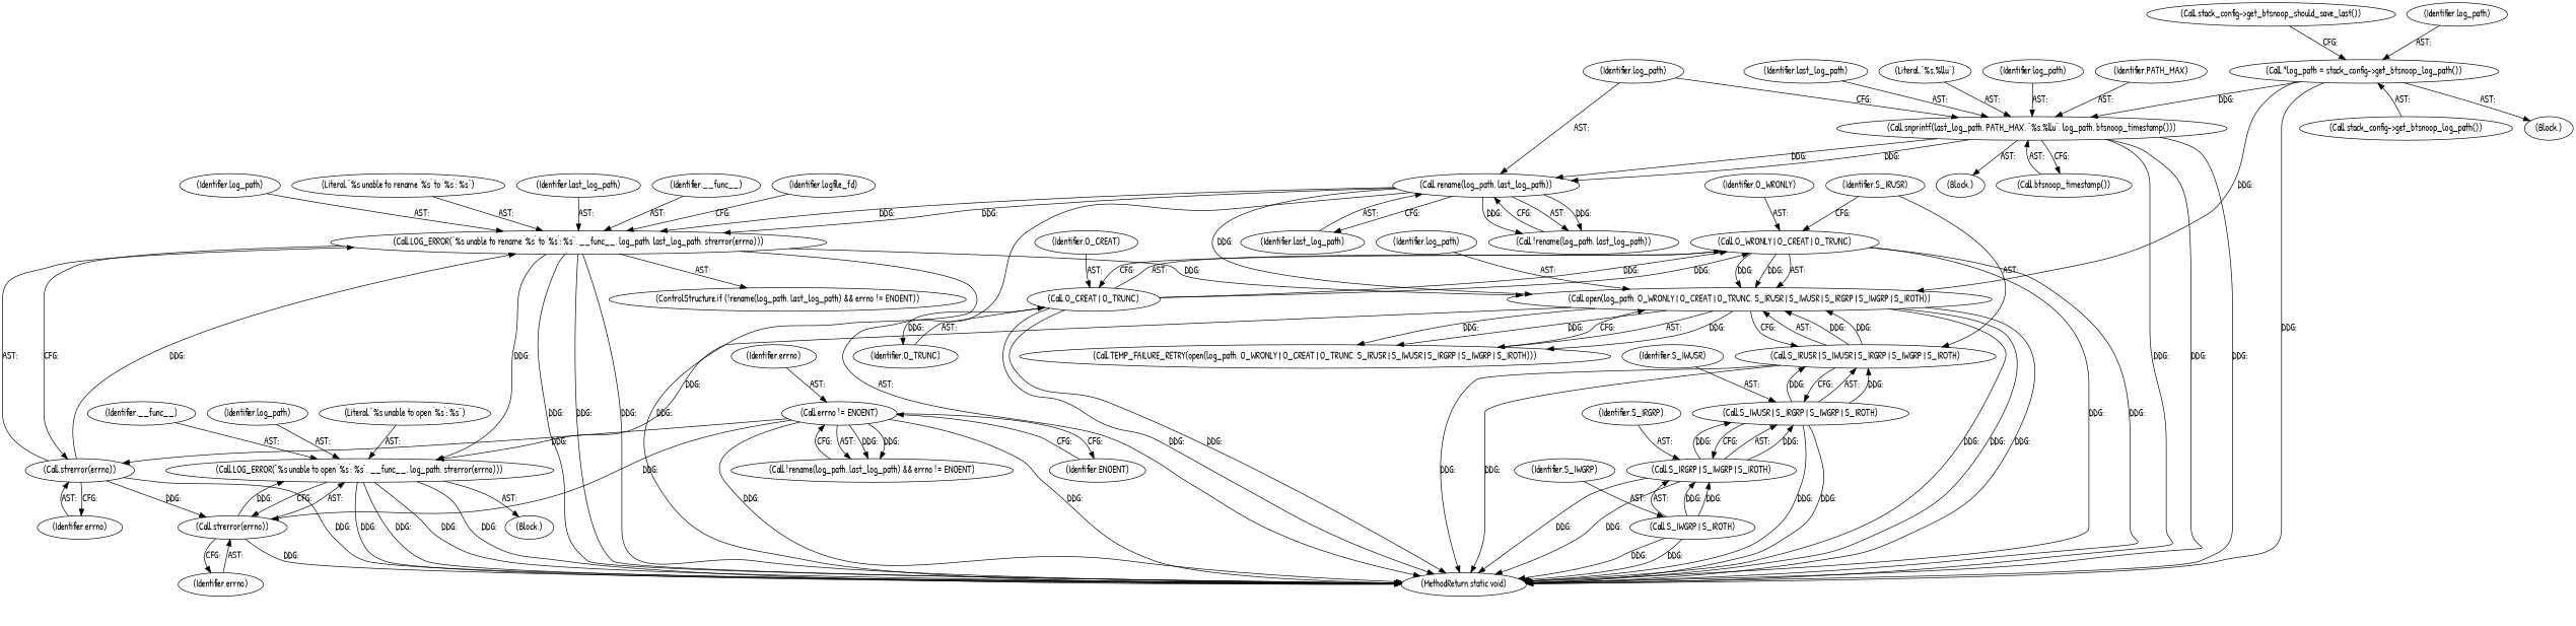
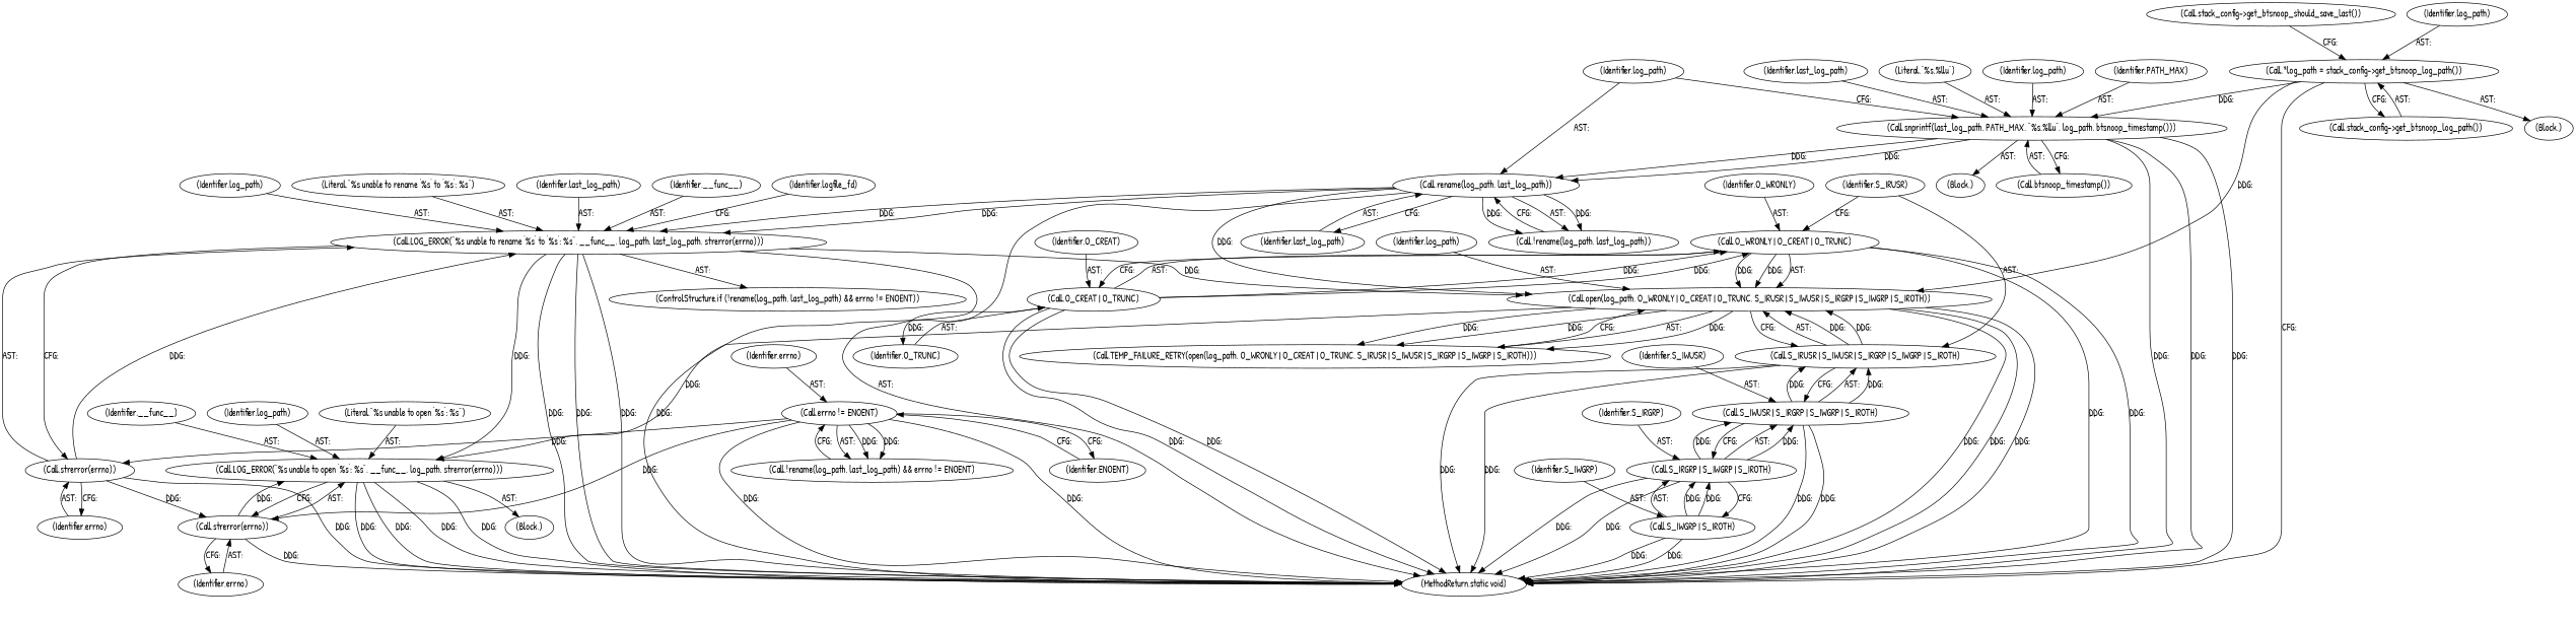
  digraph {
    fontname="Patrick Hand"
    node [fontname="Patrick Hand"]
    edge [fontname="Patrick Hand"]
    n1 [label="(Call,LOG_ERROR(\"%s unable to open '%s': %s\", __func__, log_path, strerror(errno)))"]
    n2 [label="(Call,strerror(errno))"]
    n3 [label="(MethodReturn,static void)"]
    n4 [label="(Block,)"]
    n5 [label="(Identifier,errno)"]
    n6 [label="(Call,LOG_ERROR(\"%s unable to rename '%s' to '%s': %s\", __func__, log_path, last_log_path, strerror(errno)))"]
    n7 [label="(Call,strerror(errno))"]
    n8 [label="(Call,open(log_path, O_WRONLY | O_CREAT | O_TRUNC, S_IRUSR | S_IWUSR | S_IRGRP | S_IWGRP | S_IROTH))"]
    n9 [label="(ControlStructure,if (!rename(log_path, last_log_path) && errno != ENOENT))"]
    n10 [label="(Identifier,errno)"]
    n11 [label="(Call,S_IRUSR | S_IWUSR | S_IRGRP | S_IWGRP | S_IROTH)"]
    n12 [label="(Call,TEMP_FAILURE_RETRY(open(log_path, O_WRONLY | O_CREAT | O_TRUNC, S_IRUSR | S_IWUSR | S_IRGRP | S_IWGRP | S_IROTH)))"]
    n13 [label="(Call,rename(log_path, last_log_path))"]
    n14 [label="(Identifier,last_log_path)"]
    n15 [label="(Call,!rename(log_path, last_log_path))"]
    n16 [label="(Call,snprintf(last_log_path, PATH_MAX, \"%s.%llu\", log_path, btsnoop_timestamp()))"]
    n17 [label="(Block,)"]
    n18 [label="(Call,btsnoop_timestamp())"]
    n19 [label="(Call,*log_path = stack_config->get_btsnoop_log_path())"]
    n20 [label="(Call,stack_config->get_btsnoop_log_path())"]
    n21 [label="(Block,)"]
    n22 [label="(Call,errno != ENOENT)"]
    n23 [label="(Identifier,ENOENT)"]
    n24 [label="(Call,!rename(log_path, last_log_path) && errno != ENOENT)"]
    n25 [label="(Call,S_IWUSR | S_IRGRP | S_IWGRP | S_IROTH)"]
    n26 [label="(Call,O_WRONLY | O_CREAT | O_TRUNC)"]
    n27 [label="(Call,O_CREAT | O_TRUNC)"]
    n28 [label="(Identifier,O_TRUNC)"]
    n29 [label="(Call,S_IRGRP | S_IWGRP | S_IROTH)"]
    n30 [label="(Call,S_IWGRP | S_IROTH)"]
    n31 [label="(Identifier,__func__)"]
    n32 [label="(Call,stack_config->get_btsnoop_should_save_last())"]
    n33 [label="(Identifier,errno)"]
    n34 [label="(Identifier,last_log_path)"]
    n35 [label="(Identifier,S_IRUSR)"]
    n36 [label="(Identifier,O_CREAT)"]
    n37 [label="(Identifier,S_IWGRP)"]
    n38 [label="(Literal,\"%s.%llu\")"]
    n39 [label="(Identifier,log_path)"]
    n40 [label="(Identifier,log_path)"]
    n41 [label="(Identifier,logfile_fd)"]
    n42 [label="(Identifier,S_IWUSR)"]
    n43 [label="(Identifier,log_path)"]
    n44 [label="(Identifier,log_path)"]
    n45 [label="(Identifier,S_IRGRP)"]
    n46 [label="(Identifier,log_path)"]
    n47 [label="(Identifier,log_path)"]
    n48 [label="(Identifier,O_WRONLY)"]
    n49 [label="(Literal,\"%s unable to rename '%s' to '%s': %s\")"]
    n50 [label="(Identifier,last_log_path)"]
    n51 [label="(Identifier,__func__)"]
    n52 [label="(Literal,\"%s unable to open '%s': %s\")"]
    n53 [label="(Identifier,PATH_MAX)"]
    n1 -> n2 [label="CFG: "]
    n1 -> n3 [label="DDG: "]
    n1 -> n3 [label="DDG: "]
    n1 -> n3 [label="DDG: "]
    n1 -> n3 [label="DDG: "]
    n1 -> n4 [label="AST: "]
    n2 -> n1 [label="AST: "]
    n2 -> n1 [label="DDG: "]
    n2 -> n3 [label="DDG: "]
    n2 -> n5 [label="CFG: "]
    n5 -> n2 [label="AST: "]
    n6 -> n1 [label="DDG: "]
    n6 -> n3 [label="DDG: "]
    n6 -> n3 [label="DDG: "]
    n6 -> n3 [label="DDG: "]
    n6 -> n3 [label="DDG: "]
    n6 -> n7 [label="CFG: "]
    n6 -> n8 [label="DDG: "]
    n6 -> n9 [label="AST: "]
    n7 -> n2 [label="DDG: "]
    n7 -> n3 [label="DDG: "]
    n7 -> n6 [label="AST: "]
    n7 -> n6 [label="DDG: "]
    n7 -> n10 [label="CFG: "]
    n8 -> n1 [label="DDG: "]
    n8 -> n3 [label="DDG: "]
    n8 -> n3 [label="DDG: "]
    n8 -> n3 [label="DDG: "]
    n8 -> n11 [label="CFG: "]
    n8 -> n12 [label="AST: "]
    n8 -> n12 [label="DDG: "]
    n8 -> n12 [label="DDG: "]
    n8 -> n12 [label="DDG: "]
    n10 -> n7 [label="AST: "]
    n11 -> n3 [label="DDG: "]
    n11 -> n3 [label="DDG: "]
    n11 -> n8 [label="AST: "]
    n11 -> n8 [label="DDG: "]
    n11 -> n8 [label="DDG: "]
    n11 -> n25 [label="CFG: "]
    n12 -> n8 [label="CFG: "]
    n13 -> n3 [label="AST: "]
    n13 -> n6 [label="DDG: "]
    n13 -> n6 [label="DDG: "]
    n13 -> n8 [label="DDG: "]
    n13 -> n14 [label="CFG: "]
    n13 -> n15 [label="AST: "]
    n13 -> n15 [label="DDG: "]
    n13 -> n15 [label="DDG: "]
    n14 -> n13 [label="AST: "]
    n15 -> n13 [label="CFG: "]
    n16 -> n3 [label="DDG: "]
    n16 -> n3 [label="DDG: "]
    n16 -> n3 [label="DDG: "]
    n16 -> n13 [label="DDG: "]
    n16 -> n13 [label="DDG: "]
    n16 -> n17 [label="AST: "]
    n16 -> n18 [label="CFG: "]
    n18 -> n16 [label="AST: "]
-   n19 -> n3 [label="DDG: "]
+   n19 -> n3 [label="CFG: "]
    n19 -> n8 [label="DDG: "]
    n19 -> n16 [label="DDG: "]
+   n19 -> n20 [label="CFG: "]
    n19 -> n21 [label="AST: "]
    n20 -> n19 [label="AST: "]
    n22 -> n2 [label="DDG: "]
    n22 -> n3 [label="DDG: "]
    n22 -> n3 [label="DDG: "]
    n22 -> n7 [label="DDG: "]
    n22 -> n23 [label="CFG: "]
    n22 -> n24 [label="AST: "]
    n22 -> n24 [label="DDG: "]
    n22 -> n24 [label="DDG: "]
    n23 -> n22 [label="CFG: "]
    n24 -> n22 [label="CFG: "]
    n25 -> n3 [label="DDG: "]
    n25 -> n3 [label="DDG: "]
    n25 -> n11 [label="AST: "]
    n25 -> n11 [label="DDG: "]
    n25 -> n11 [label="DDG: "]
    n25 -> n29 [label="CFG: "]
    n26 -> n3 [label="DDG: "]
    n26 -> n3 [label="DDG: "]
    n26 -> n8 [label="AST: "]
    n26 -> n8 [label="DDG: "]
    n26 -> n8 [label="DDG: "]
    n26 -> n27 [label="CFG: "]
    n27 -> n3 [label="DDG: "]
    n27 -> n3 [label="DDG: "]
    n27 -> n26 [label="AST: "]
    n27 -> n26 [label="DDG: "]
    n27 -> n26 [label="DDG: "]
    n27 -> n28 [label="DDG: "]
    n28 -> n27 [label="AST: "]
    n29 -> n3 [label="DDG: "]
    n29 -> n3 [label="DDG: "]
    n29 -> n25 [label="AST: "]
    n29 -> n25 [label="DDG: "]
    n29 -> n25 [label="DDG: "]
+   n29 -> n30 [label="CFG: "]
    n30 -> n3 [label="DDG: "]
    n30 -> n3 [label="DDG: "]
    n30 -> n29 [label="AST: "]
    n30 -> n29 [label="DDG: "]
    n30 -> n29 [label="DDG: "]
    n31 -> n1 [label="AST: "]
    n32 -> n19 [label="CFG: "]
    n33 -> n22 [label="AST: "]
    n34 -> n16 [label="AST: "]
    n35 -> n11 [label="AST: "]
    n35 -> n26 [label="CFG: "]
    n36 -> n27 [label="AST: "]
    n37 -> n30 [label="AST: "]
    n38 -> n16 [label="AST: "]
    n39 -> n16 [label="AST: "]
    n40 -> n8 [label="AST: "]
    n41 -> n6 [label="CFG: "]
    n42 -> n25 [label="AST: "]
    n43 -> n6 [label="AST: "]
    n44 -> n1 [label="AST: "]
    n45 -> n29 [label="AST: "]
    n46 -> n19 [label="AST: "]
    n47 -> n13 [label="AST: "]
    n47 -> n16 [label="CFG: "]
    n48 -> n26 [label="AST: "]
    n49 -> n6 [label="AST: "]
    n50 -> n6 [label="AST: "]
    n51 -> n6 [label="AST: "]
    n52 -> n1 [label="AST: "]
    n53 -> n16 [label="AST: "]
  }
